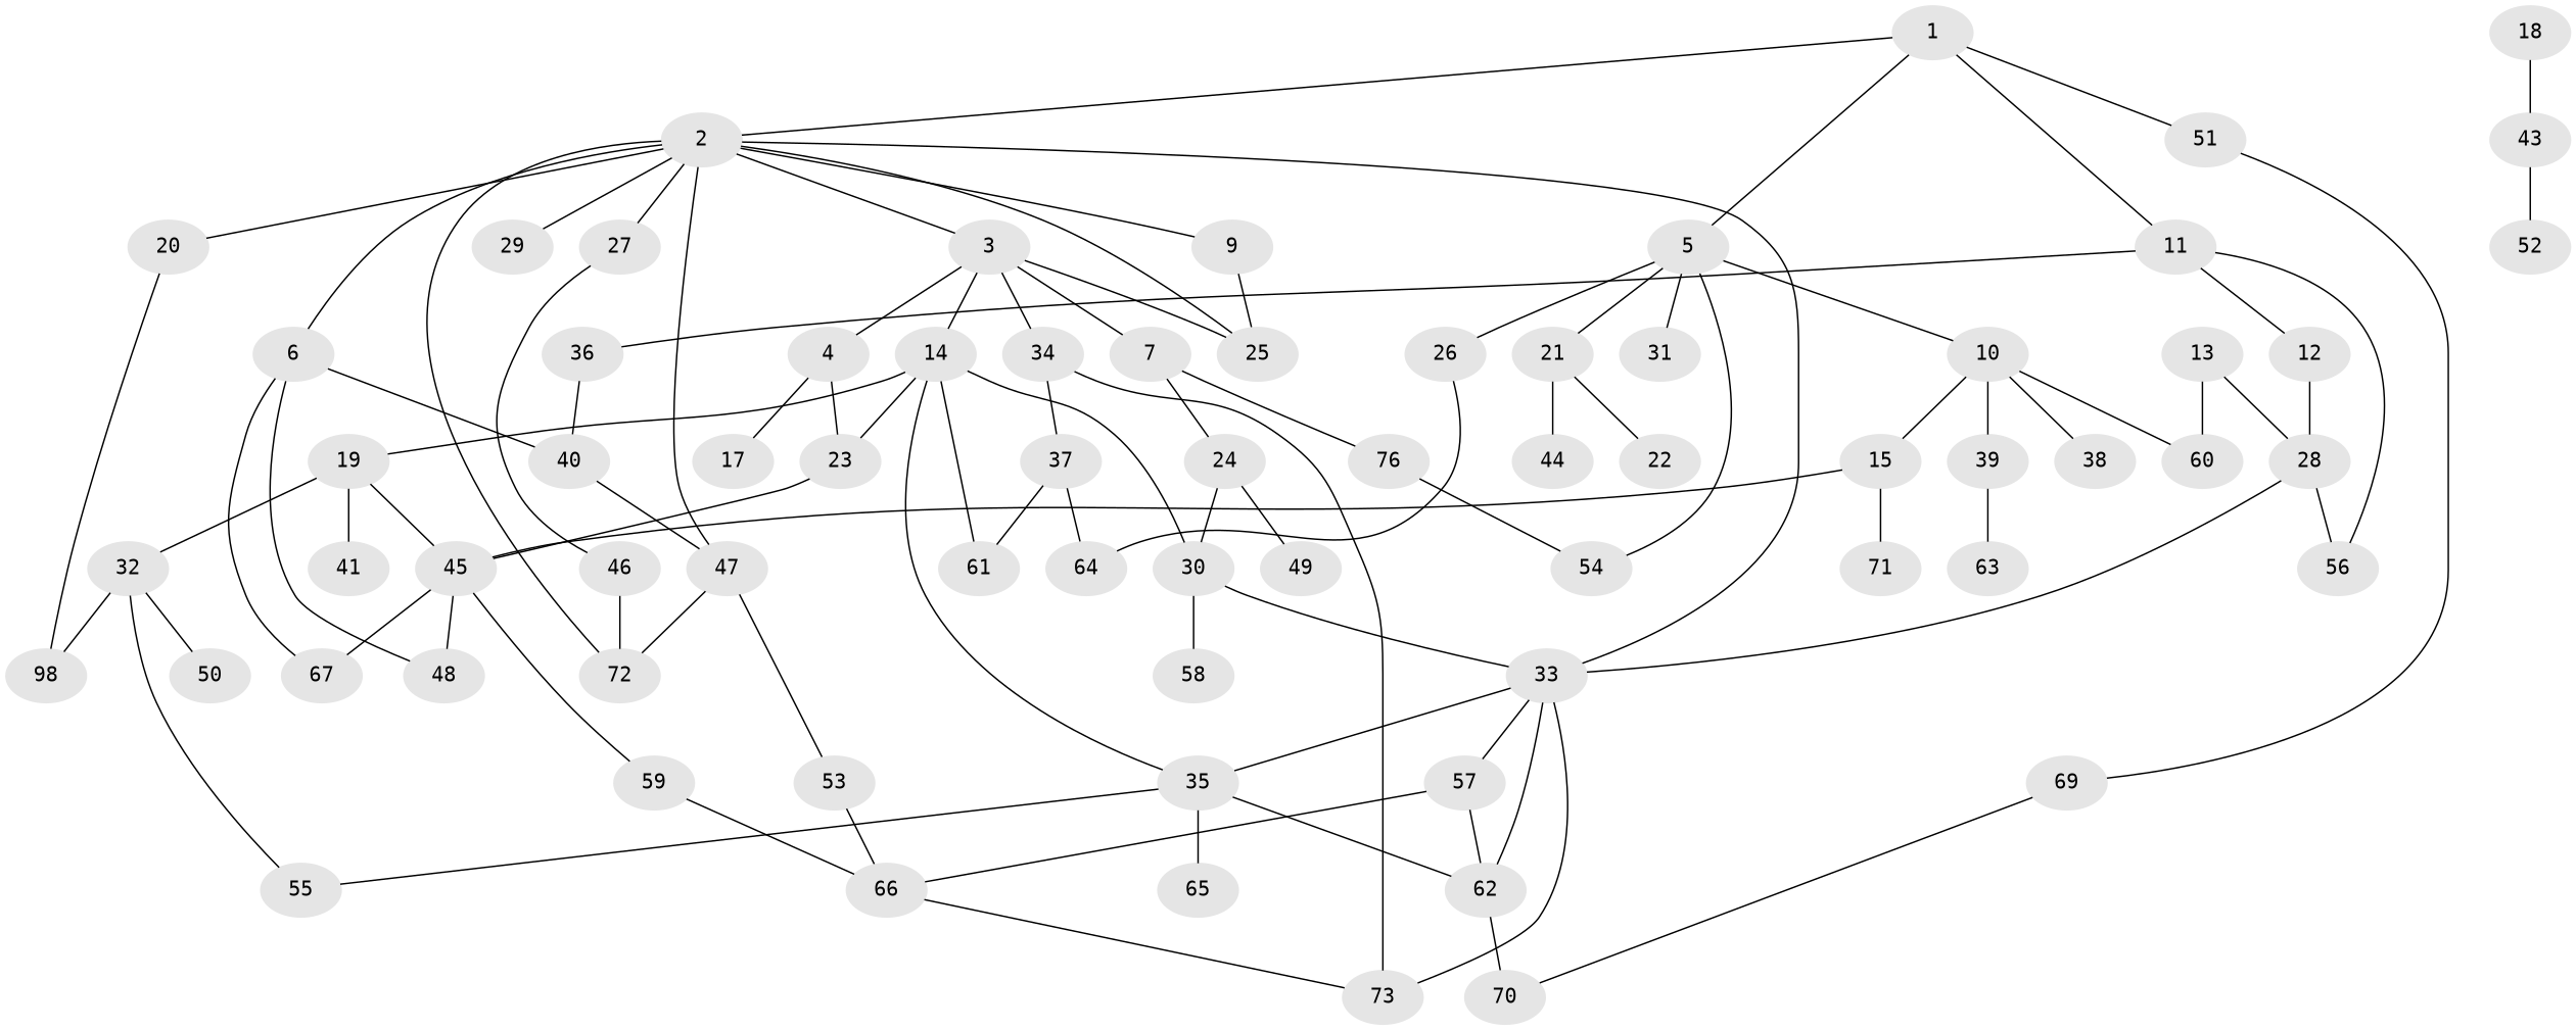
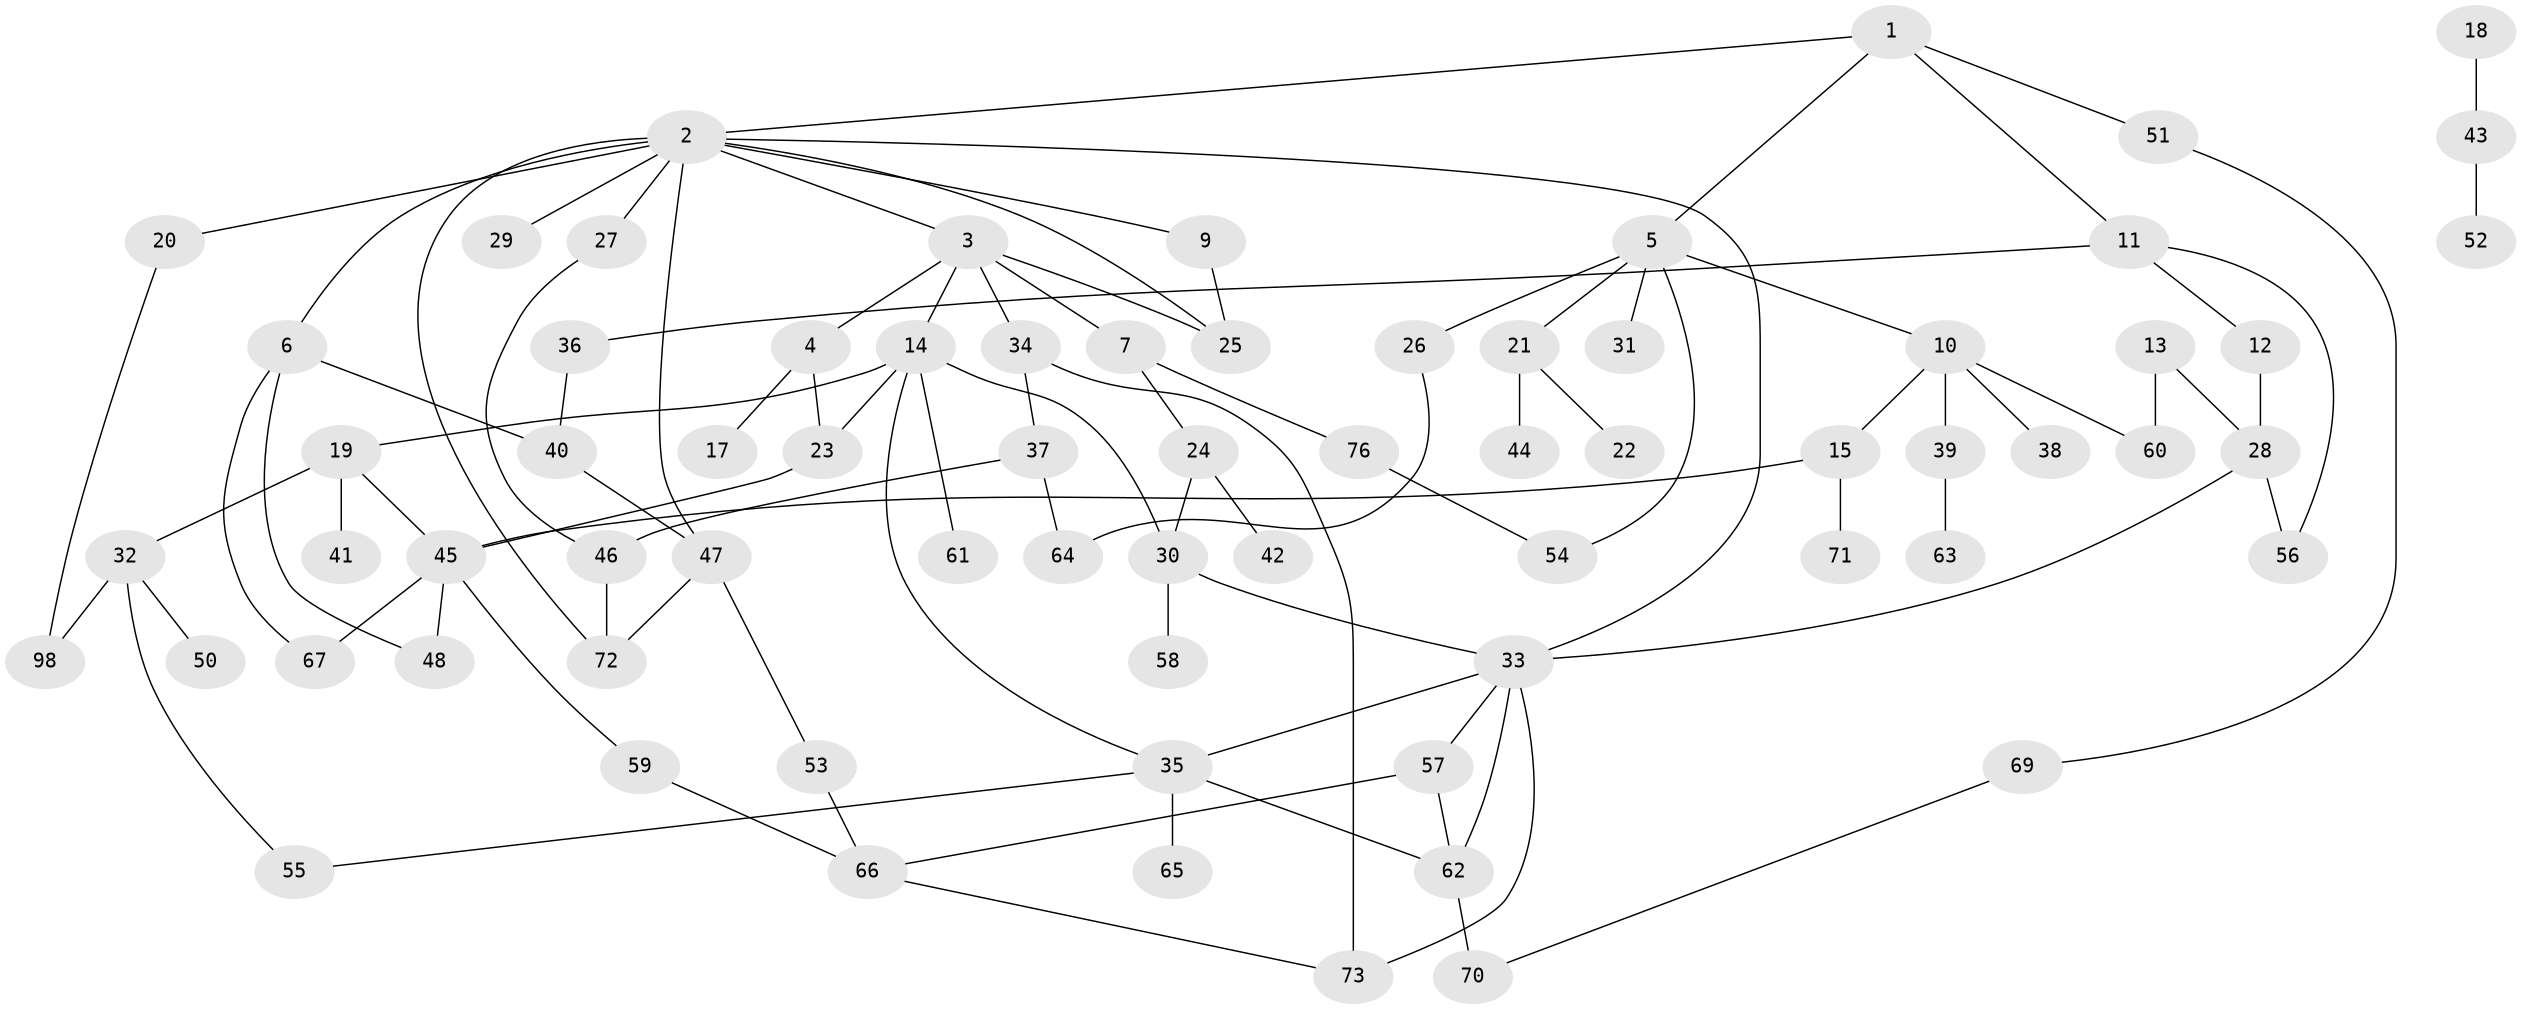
  graph {
    fontname="DejaVu Sans Mono"
    node [color=gray90 fontname="DejaVu Sans Mono" style=filled]
    edge [fontname="DejaVu Sans Mono"]
    1
    2
    5
    11
    51
    3
    6
    9
    20
    25
    27
    29
    33
    47
    72
    10
    21
    26
    31
    54
    12
    36
    56
    69
    4
    7
    14
    34
    40
    48
    67
    n32 [label=98]
    46
    35
    57
    62
    73
    53
    17
    23
    n41 [label=76]
    24
    19
    30
    61
    37
    45
    15
    38
    39
    60
    22
    44
    64
-   42 [label=49]
+   42
    13
    28
    18
    43
    71
    63
    32
    41
    58
    55
    65
    59
    52
    50
    66
    70
    1 -- 2
    1 -- 5
    1 -- 11
    1 -- 51
    2 -- 3
    2 -- 6
    2 -- 9
    2 -- 20
    2 -- 25
    2 -- 27
    2 -- 29
    2 -- 33
    2 -- 47
    2 -- 72
    5 -- 10
    5 -- 21
    5 -- 26
    5 -- 31
    5 -- 54
    11 -- 12
    11 -- 36
    11 -- 56
    51 -- 69
    3 -- 25
    3 -- 4
    3 -- 7
    3 -- 14
    3 -- 34
    6 -- 40
    6 -- 48
    6 -- 67
    9 -- 25
    20 -- n32
    27 -- 46
    33 -- 35
    33 -- 57
    33 -- 62
    33 -- 73
    47 -- 72
    47 -- 53
    10 -- 15
    10 -- 38
    10 -- 39
    10 -- 60
    21 -- 22
    21 -- 44
    26 -- 64
    12 -- 28
    36 -- 40
    69 -- 70
    4 -- 17
    4 -- 23
    7 -- n41
    7 -- 24
    14 -- 35
    14 -- 23
    14 -- 19
    14 -- 30
    14 -- 61
    34 -- 73
    34 -- 37
    40 -- 47
    46 -- 72
    35 -- 62
    35 -- 55
    35 -- 65
    57 -- 62
    57 -- 66
    62 -- 70
    53 -- 66
    23 -- 45
    n41 -- 54
    24 -- 30
    24 -- 42
    19 -- 45
    19 -- 32
    19 -- 41
    30 -- 33
    30 -- 58
-   37 -- 61
+   37 -- 46
    37 -- 64
    45 -- 48
    45 -- 67
    45 -- 59
    15 -- 45
    15 -- 71
    39 -- 63
    13 -- 60
    13 -- 28
    28 -- 33
    28 -- 56
    18 -- 43
    43 -- 52
    32 -- n32
    32 -- 55
    32 -- 50
    59 -- 66
    66 -- 73
  }
